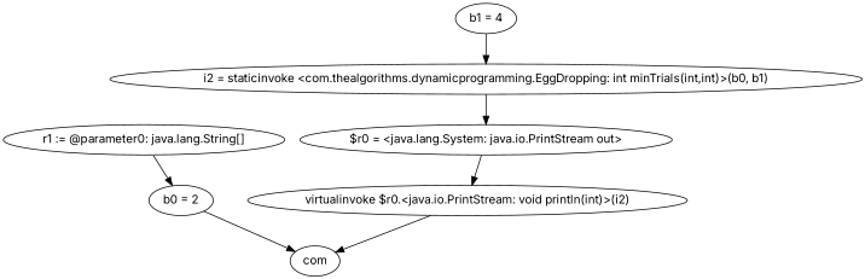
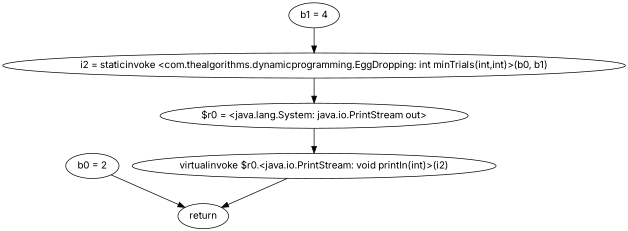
  digraph {
    fontname=Inter
    node [fontname=Inter]
    edge [fontname=Inter]
-   "r1 := @parameter0: java.lang.String[]"
    "b0 = 2"
-   return [label=com]
+   return
    "b1 = 4"
    "i2 = staticinvoke <com.thealgorithms.dynamicprogramming.EggDropping: int minTrials(int,int)>(b0, b1)"
    "$r0 = <java.lang.System: java.io.PrintStream out>"
    "virtualinvoke $r0.<java.io.PrintStream: void println(int)>(i2)"
-   "r1 := @parameter0: java.lang.String[]" -> "b0 = 2"
    "b0 = 2" -> return
    "b1 = 4" -> "i2 = staticinvoke <com.thealgorithms.dynamicprogramming.EggDropping: int minTrials(int,int)>(b0, b1)"
    "i2 = staticinvoke <com.thealgorithms.dynamicprogramming.EggDropping: int minTrials(int,int)>(b0, b1)" -> "$r0 = <java.lang.System: java.io.PrintStream out>"
    "$r0 = <java.lang.System: java.io.PrintStream out>" -> "virtualinvoke $r0.<java.io.PrintStream: void println(int)>(i2)"
    "virtualinvoke $r0.<java.io.PrintStream: void println(int)>(i2)" -> return
  }
